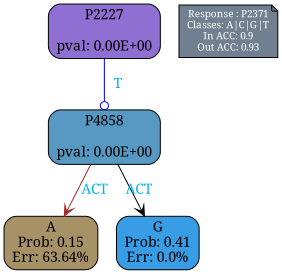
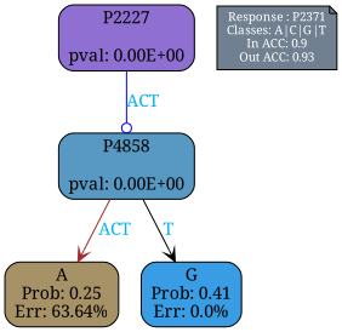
  digraph {
    fontname="Noto Serif"
    ranksep=equally
    splines=polylines
    node [color=black fontname="Noto Serif" shape=box style="filled, rounded"]
    edge [arrowhead=vee fontcolor=deepskyblue2 fontname="Noto Serif"]
-   n1 [fillcolor="#a79167" label="A\nProb: 0.15\nErr: 63.64%"]
+   n1 [fillcolor="#a79167" label="A\nProb: 0.25\nErr: 63.64%"]
    n2 [fillcolor="#399de5" label="G\nProb: 0.41\nErr: 0.0%"]
    n3 [align=left fillcolor=slategray fontcolor=white fontsize=10 label="Response : P2371\nClasses: A|C|G|T\nIn ACC: 0.9\nOut ACC: 0.93\n" shape=note style=filled]
    n4 [fillcolor="#8f6fd1" label="P2227\n\npval: 0.00E+00"]
    n5 [fillcolor="#5799c2" label="P4858\n\npval: 0.00E+00"]
    subgraph sub_1 {
      rank=same
      n1
      n2
    }
    subgraph sub_2 {
      rank=same
      n3
      n4
    }
-   n4 -> n5 [arrowhead=odot color=blue label=T]
+   n4 -> n5 [arrowhead=odot color=blue label=ACT]
    n5 -> n1 [color=brown label=ACT]
-   n5 -> n2 [color=black label=ACT]
+   n5 -> n2 [color=black label=T]
  }
